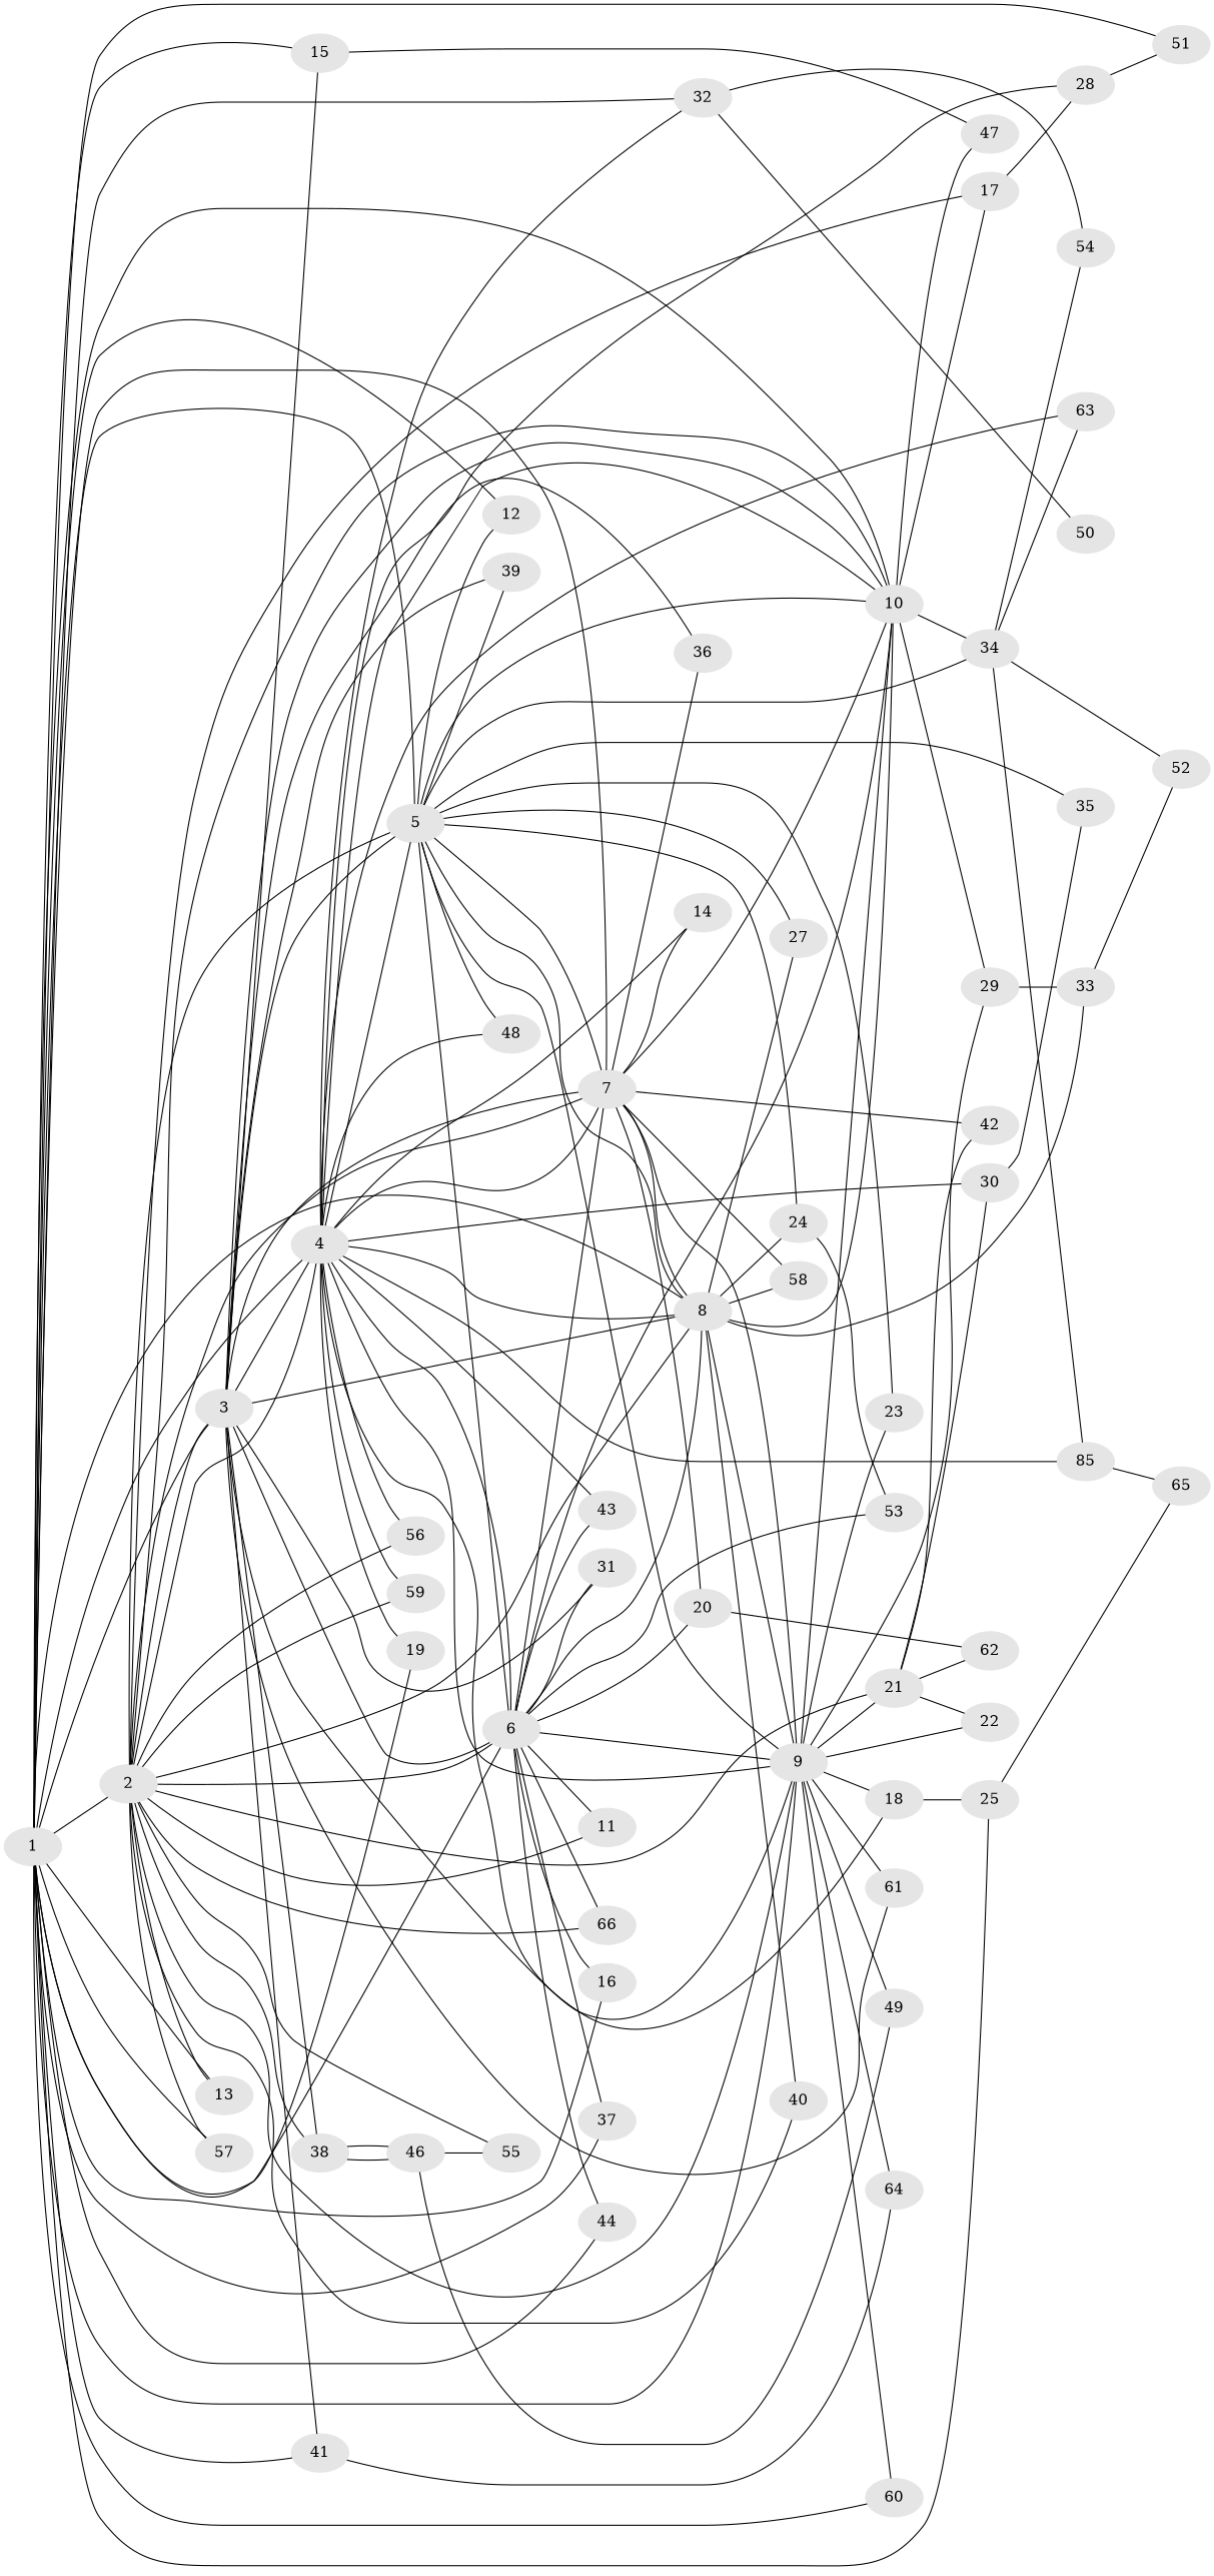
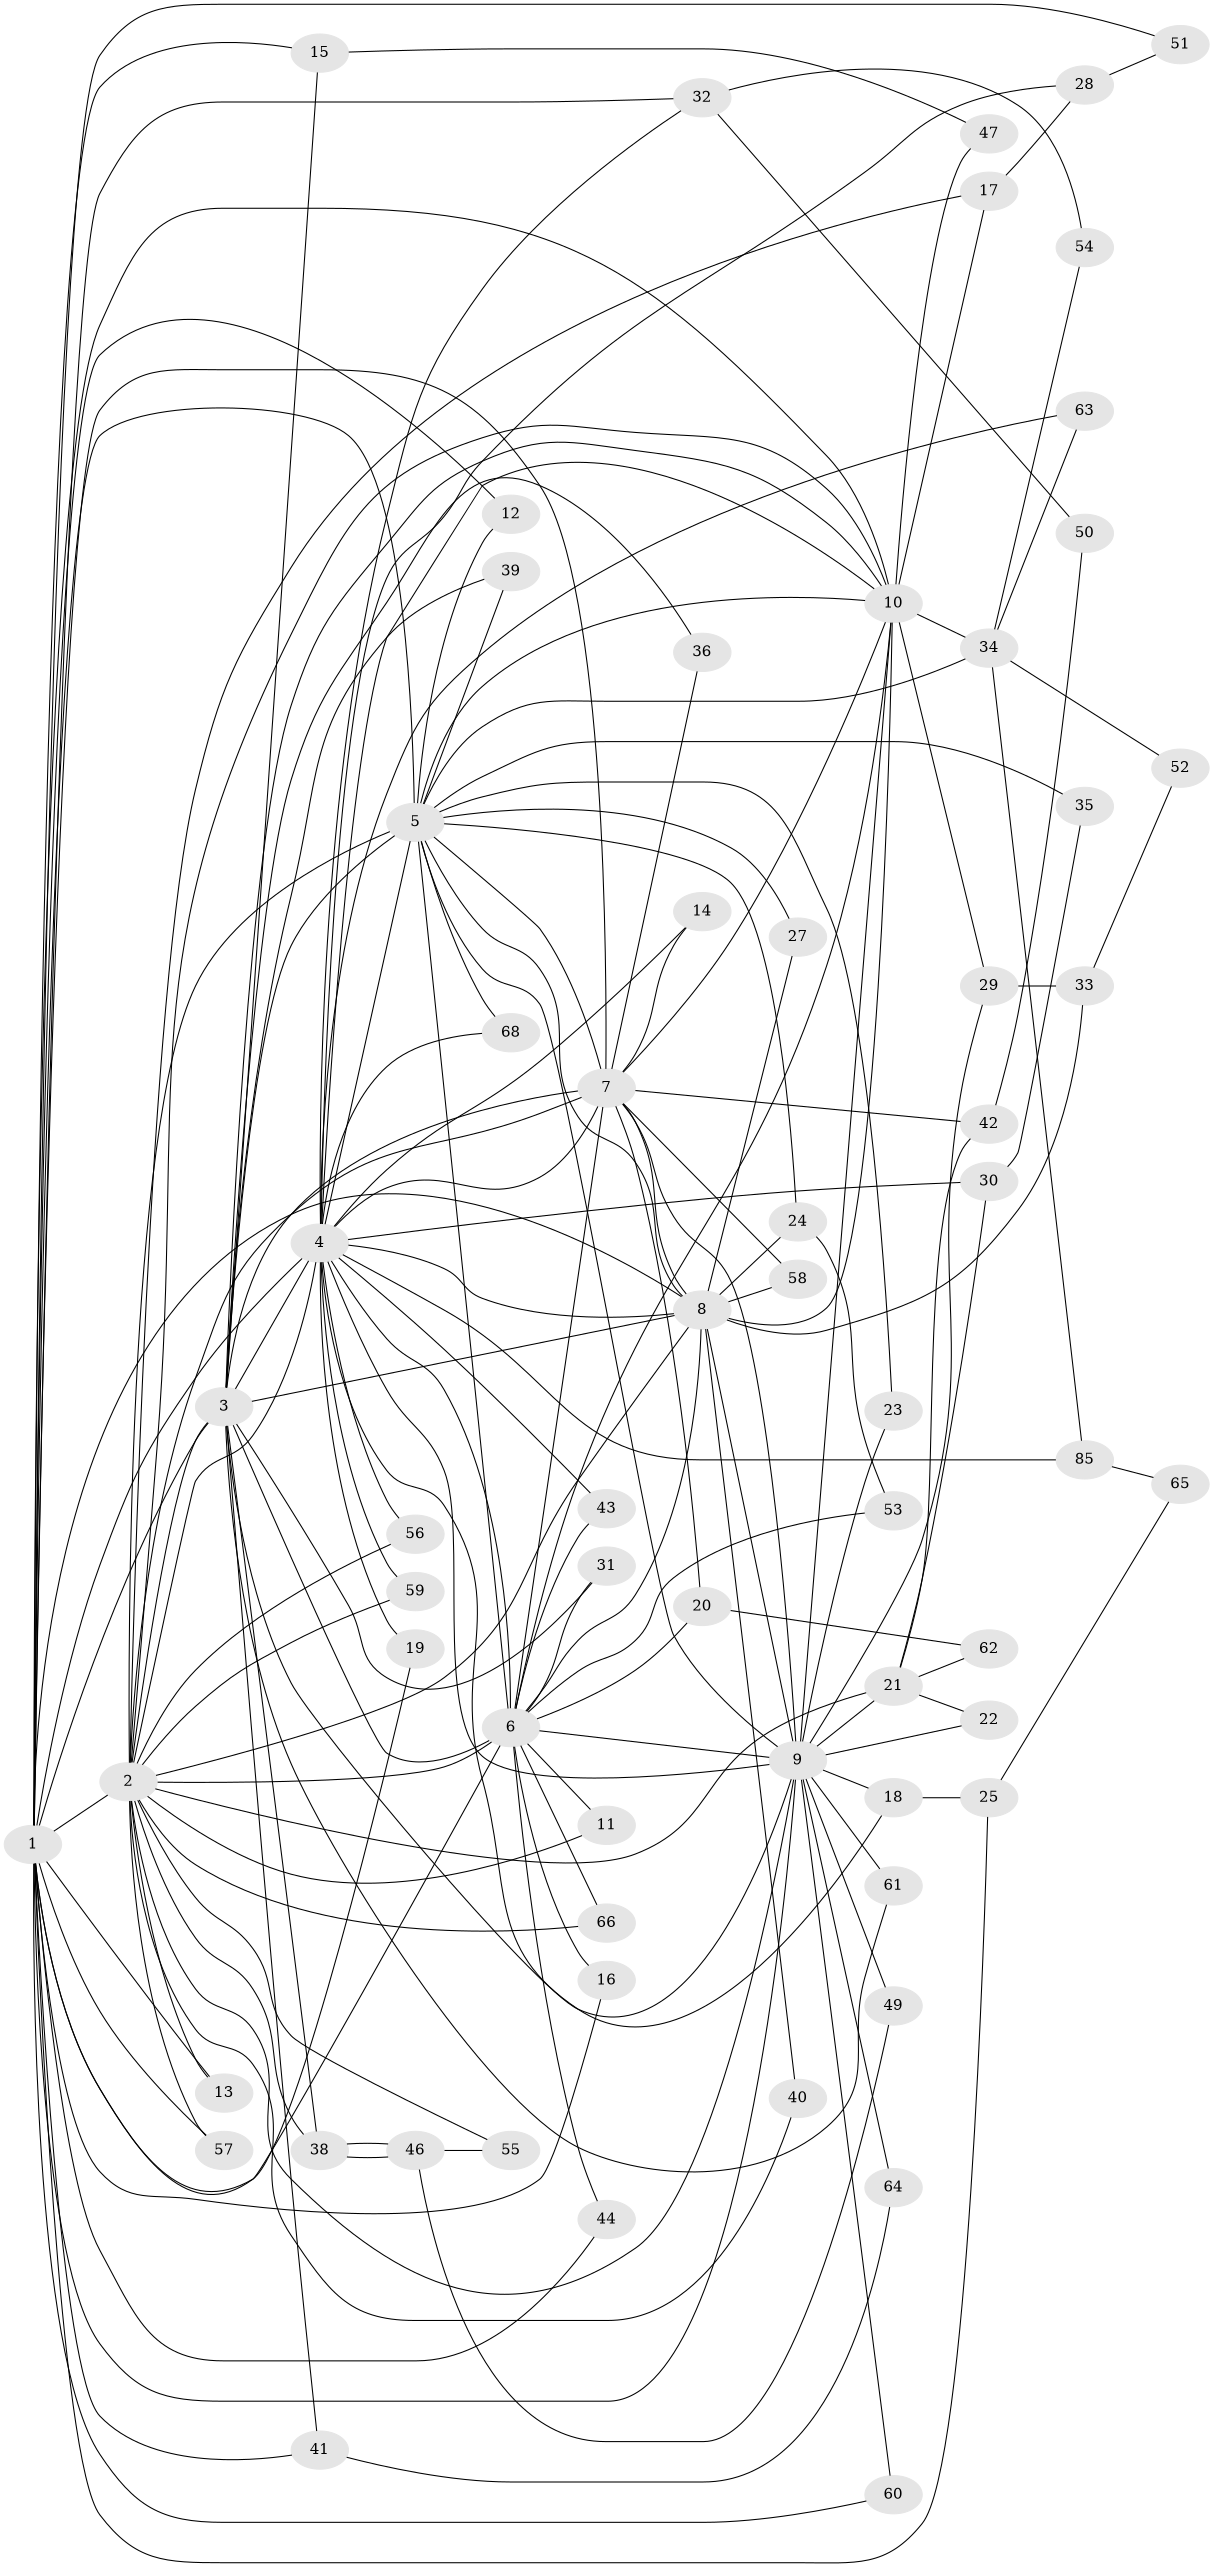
  graph {
    rankdir=LR
    node [color=gray90 style=filled]
    1
    2
    3
    4
    5
    6
    7
    8
    9
    10
    12
    13
    15
    16
    19
    25
    32
-   37
    41
    44
    51
    57
    60
    11
    17
    21
    n27 [label=66]
    38
    40
    55
    56
    59
    31
    36
    39
    61
    14
    18
    28
    30
    43
    n42 [label=85]
-   48
+   48 [label=68]
    63
    23
    24
    27
    34
    35
    20
    53
    42
    58
    33
    22
    29
    49
    64
    47
    65
    50
    54
    62
    46
    52
    1 -- 2
    1 -- 3
    1 -- 4
    1 -- 5
    1 -- 6
    1 -- 7
    1 -- 8
    1 -- 9
    1 -- 10
    1 -- 12
    1 -- 13
    1 -- 15
    1 -- 16
    1 -- 19
    1 -- 25
    1 -- 32
-   1 -- 37
    1 -- 41
    1 -- 44
    1 -- 51
    1 -- 57
    1 -- 60
    2 -- 3
    2 -- 4
    2 -- 5
    2 -- 6
    2 -- 7
    2 -- 8
    2 -- 9
    2 -- 10
    2 -- 13
    2 -- 57
    2 -- 11
    2 -- 17
    2 -- 21
    2 -- n27
    2 -- 38
    2 -- 40
    2 -- 55
    2 -- 56
    2 -- 59
    3 -- 4
    3 -- 5
    3 -- 6
    3 -- 7
    3 -- 8
    3 -- 9
    3 -- 10
    3 -- 15
    3 -- 41
    3 -- 38
    3 -- 31
    3 -- 36
    3 -- 39
    3 -- 61
    4 -- 5
    4 -- 6
    4 -- 7
    4 -- 8
    4 -- 9
    4 -- 10
    4 -- 19
    4 -- 32
    4 -- 56
    4 -- 59
    4 -- 14
    4 -- 18
    4 -- 28
    4 -- 30
    4 -- 43
    4 -- n42
    4 -- 48
    4 -- 63
    5 -- 6
    5 -- 7
    5 -- 8
    5 -- 9
    5 -- 10
    5 -- 12
    5 -- 39
    5 -- 48
    5 -- 23
    5 -- 24
    5 -- 27
    5 -- 34
    5 -- 35
    6 -- 7
    6 -- 8
    6 -- 9
    6 -- 10
    6 -- 16
-   6 -- 37
    6 -- 44
    6 -- 11
    6 -- n27
    6 -- 31
    6 -- 43
    6 -- 20
    6 -- 53
    7 -- 8
    7 -- 9
    7 -- 10
    7 -- 36
    7 -- 14
    7 -- 20
    7 -- 42
    7 -- 58
    8 -- 9
    8 -- 10
    8 -- 40
    8 -- 24
    8 -- 27
    8 -- 58
    8 -- 33
    9 -- 10
    9 -- 60
    9 -- 21
    9 -- 61
    9 -- 18
    9 -- 23
    9 -- 22
    9 -- 29
    9 -- 49
    9 -- 64
    10 -- 17
    10 -- 34
    10 -- 29
    10 -- 47
    15 -- 47
    25 -- 65
    32 -- 50
    32 -- 54
    41 -- 64
    17 -- 28
    21 -- 30
    21 -- 42
    21 -- 22
    21 -- 62
    38 -- 46
    38 -- 46
    18 -- 25
    28 -- 51
    30 -- 35
    n42 -- 65
    24 -- 53
    34 -- n42
    34 -- 63
    34 -- 54
    34 -- 52
    20 -- 62
+   42 -- 50
    33 -- 52
    29 -- 33
    46 -- 55
    46 -- 49
  }
